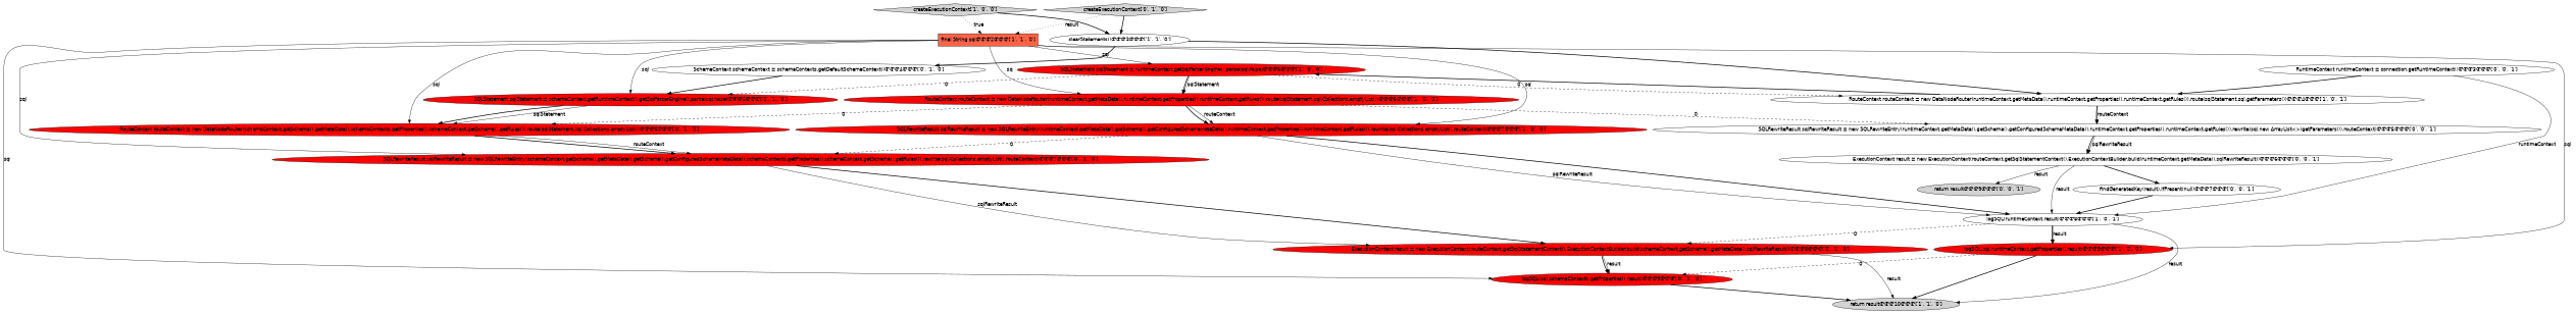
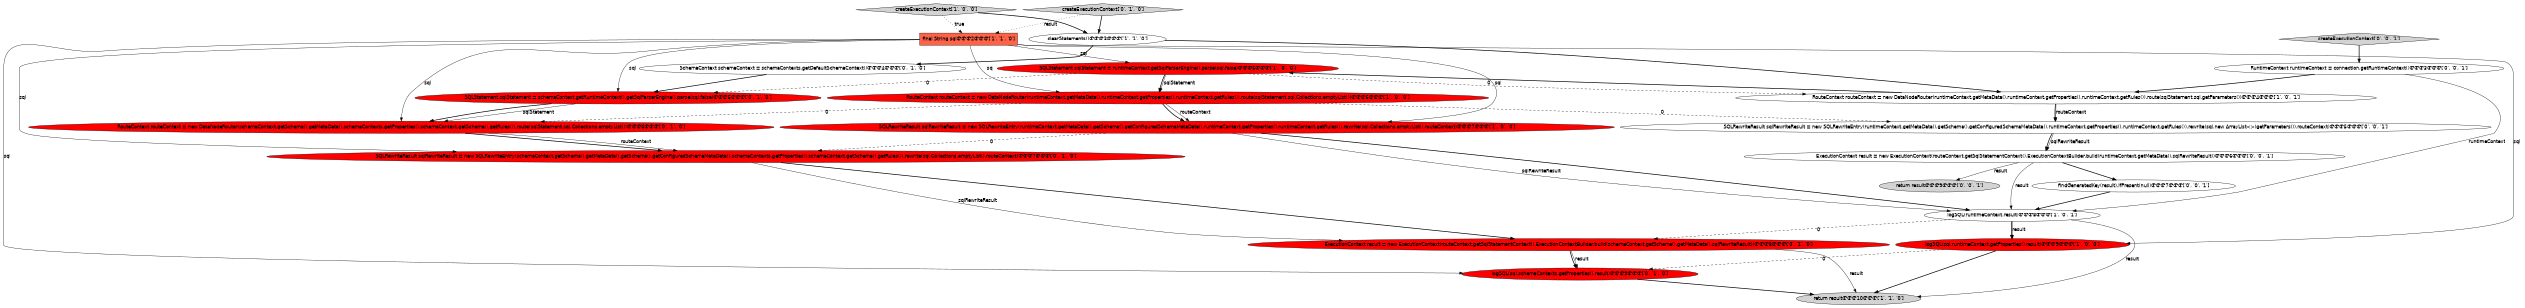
  digraph {
    fontname="DejaVu Sans"
    node [fillcolor=red fontname="DejaVu Sans" shape=ellipse style=filled]
    edge [fontname="DejaVu Sans" style=solid]
    n1 [fillcolor=lightgray label="return result@@@10@@@['1', '1', '0']"]
    n2 [fillcolor=white label="ExecutionContext result = new ExecutionContext(routeContext.getSqlStatementContext(),ExecutionContextBuilder.build(runtimeContext.getMetaData(),sqlRewriteResult))@@@6@@@['0', '0', '1']"]
    n3 [fillcolor=white label="findGeneratedKey(result).ifPresent(null)@@@7@@@['0', '0', '1']"]
    n4 [fillcolor=white label="logSQL(runtimeContext,result)@@@8@@@['1', '0', '1']"]
    n5 [fillcolor=lightgray label="return result@@@9@@@['0', '0', '1']"]
    n6 [label="logSQL(sql,runtimeContext.getProperties(),result)@@@9@@@['1', '0', '0']"]
    n7 [label="ExecutionContext result = new ExecutionContext(routeContext.getSqlStatementContext(),ExecutionContextBuilder.build(schemaContext.getSchema().getMetaData(),sqlRewriteResult))@@@8@@@['0', '1', '0']"]
    n8 [fillcolor=tomato label="final String sql@@@2@@@['1', '1', '0']" shape=box]
    n9 [label="SQLRewriteResult sqlRewriteResult = new SQLRewriteEntry(schemaContext.getSchema().getMetaData().getSchema().getConfiguredSchemaMetaData(),schemaContexts.getProperties(),schemaContext.getSchema().getRules()).rewrite(sql,Collections.emptyList(),routeContext)@@@7@@@['0', '1', '0']"]
    n10 [label="RouteContext routeContext = new DataNodeRouter(runtimeContext.getMetaData(),runtimeContext.getProperties(),runtimeContext.getRules()).route(sqlStatement,sql,Collections.emptyList())@@@6@@@['1', '0', '0']"]
    n11 [label="RouteContext routeContext = new DataNodeRouter(schemaContext.getSchema().getMetaData(),schemaContexts.getProperties(),schemaContext.getSchema().getRules()).route(sqlStatement,sql,Collections.emptyList())@@@6@@@['0', '1', '0']"]
    n12 [label="SQLStatement sqlStatement = schemaContext.getRuntimeContext().getSqlParserEngine().parse(sql,false)@@@5@@@['0', '1', '0']"]
    n13 [label="logSQL(sql,schemaContexts.getProperties(),result)@@@9@@@['0', '1', '0']"]
    n14 [label="SQLStatement sqlStatement = runtimeContext.getSqlParserEngine().parse(sql,false)@@@5@@@['1', '0', '0']"]
    n15 [label="SQLRewriteResult sqlRewriteResult = new SQLRewriteEntry(runtimeContext.getMetaData().getSchema().getConfiguredSchemaMetaData(),runtimeContext.getProperties(),runtimeContext.getRules()).rewrite(sql,Collections.emptyList(),routeContext)@@@7@@@['1', '0', '0']"]
    n16 [fillcolor=white label="SQLRewriteResult sqlRewriteResult = new SQLRewriteEntry(runtimeContext.getMetaData().getSchema().getConfiguredSchemaMetaData(),runtimeContext.getProperties(),runtimeContext.getRules()).rewrite(sql,new ArrayList<>(getParameters()),routeContext)@@@5@@@['0', '0', '1']"]
    n17 [fillcolor=white label="RouteContext routeContext = new DataNodeRouter(runtimeContext.getMetaData(),runtimeContext.getProperties(),runtimeContext.getRules()).route(sqlStatement,sql,getParameters())@@@4@@@['1', '0', '1']"]
    n18 [fillcolor=lightgray label="createExecutionContext['1', '0', '0']" shape=diamond]
    n19 [fillcolor=white label="clearStatements()@@@3@@@['1', '1', '0']"]
    n20 [fillcolor=white label="SchemaContext schemaContext = schemaContexts.getDefaultSchemaContext()@@@4@@@['0', '1', '0']"]
+   n21 [fillcolor=lightgray label="createExecutionContext['0', '0', '1']" shape=diamond]
    n22 [fillcolor=white label="RuntimeContext runtimeContext = connection.getRuntimeContext()@@@3@@@['0', '0', '1']"]
    n23 [fillcolor=lightgray label="createExecutionContext['0', '1', '0']" shape=diamond]
    n2 -> n3 [style=bold]
    n2 -> n4 [label=result]
    n2 -> n5 [label=result]
    n3 -> n4 [style=bold]
    n4 -> n1 [label=result]
    n4 -> n6 [style=bold]
    n4 -> n6 [label=result]
    n4 -> n7 [label=0 style=dashed]
    n6 -> n1 [style=bold]
    n6 -> n13 [label=0 style=dashed]
    n7 -> n1 [label=result]
    n7 -> n13 [label=result]
    n7 -> n13 [style=bold]
    n8 -> n6 [label=sql]
    n8 -> n9 [label=sql]
    n8 -> n10 [label=sql]
    n8 -> n11 [label=sql]
    n8 -> n12 [label=sql]
    n8 -> n13 [label=sql]
    n8 -> n14 [label=sql]
    n8 -> n15 [label=sql]
    n9 -> n7 [label=sqlRewriteResult]
    n9 -> n7 [style=bold]
    n10 -> n11 [label=0 style=dashed]
    n10 -> n15 [label=routeContext]
    n10 -> n15 [style=bold]
    n10 -> n16 [label=0 style=dashed]
    n11 -> n9 [style=bold]
    n11 -> n9 [label=routeContext]
    n12 -> n11 [label=sqlStatement]
    n12 -> n11 [style=bold]
    n13 -> n1 [style=bold]
    n14 -> n10 [label=sqlStatement]
    n14 -> n10 [style=bold]
    n14 -> n12 [label=0 style=dashed]
    n14 -> n17 [label=0 style=dashed]
    n15 -> n4 [style=bold]
    n15 -> n4 [label=sqlRewriteResult]
    n15 -> n9 [label=0 style=dashed]
    n16 -> n2 [label=sqlRewriteResult]
    n16 -> n2 [style=bold]
    n17 -> n14 [style=bold]
    n17 -> n16 [style=bold]
    n17 -> n16 [label=routeContext]
    n18 -> n8 [label=true style=dotted]
    n18 -> n19 [style=bold]
    n19 -> n17 [style=bold]
    n19 -> n20 [style=bold]
    n20 -> n12 [style=bold]
+   n21 -> n22 [style=bold]
    n22 -> n4 [label=runtimeContext]
    n22 -> n17 [style=bold]
    n23 -> n8 [label=result style=dotted]
    n23 -> n19 [style=bold]
  }
